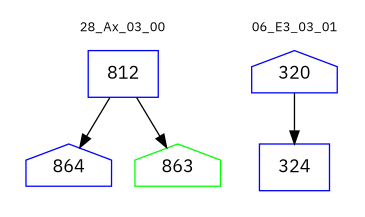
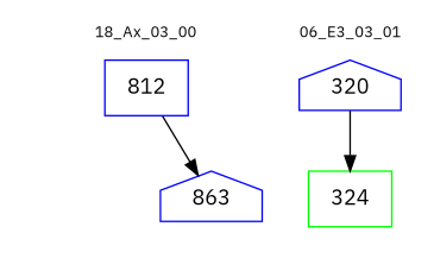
  digraph {
    fontname="IBM Plex Sans"
    node [color=blue fontname="IBM Plex Sans" shape=house]
    edge [color=black fontname="IBM Plex Sans"]
    n1 [label=812 shape=box]
-   n2 [label=864]
-   n3 [color=green label=863]
+   n3 [label=863]
    n4 [label=320]
-   n5 [label=324 shape=box]
+   n5 [color=green label=324 shape=box]
    subgraph cluster_1 {
      color=white
      fontsize=10
-     label="28_Ax_03_00"
+     label="18_Ax_03_00"
      n1
-     n2
      n3
    }
    subgraph cluster_2 {
      color=white
      fontsize=10
      label="06_E3_03_01"
      n4
      n5
    }
-   n1 -> n2
    n1 -> n3
    n4 -> n5
  }
